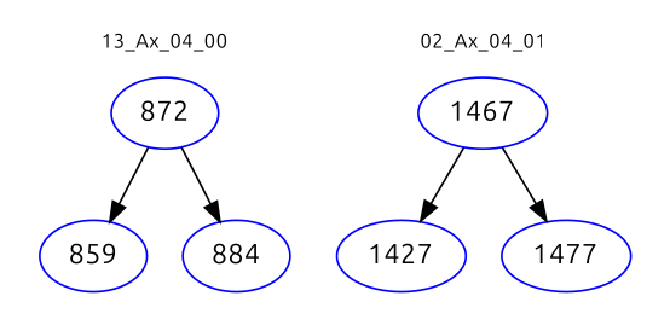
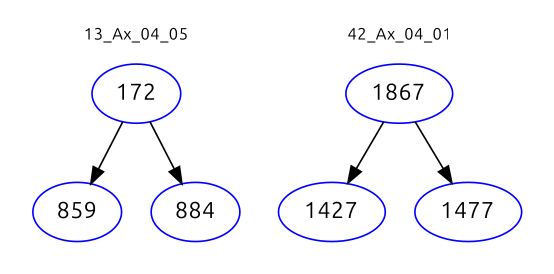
  digraph {
    fontname=Ubuntu
    node [color=blue fontname=Ubuntu]
    edge [color=black fontname=Ubuntu]
-   n1 [label=872]
+   n1 [label=172]
    n2 [label=859]
    n3 [label=884]
-   n4 [label=1467]
+   n4 [label=1867]
    n5 [label=1427]
    n6 [label=1477]
    subgraph cluster_1 {
      color=white
      fontsize=10
-     label="13_Ax_04_00"
+     label="13_Ax_04_05"
      n1
      n2
      n3
    }
    subgraph cluster_2 {
      color=white
      fontsize=10
-     label="02_Ax_04_01"
+     label="42_Ax_04_01"
      n4
      n5
      n6
    }
    n1 -> n2
    n1 -> n3
    n4 -> n5
    n4 -> n6
  }
